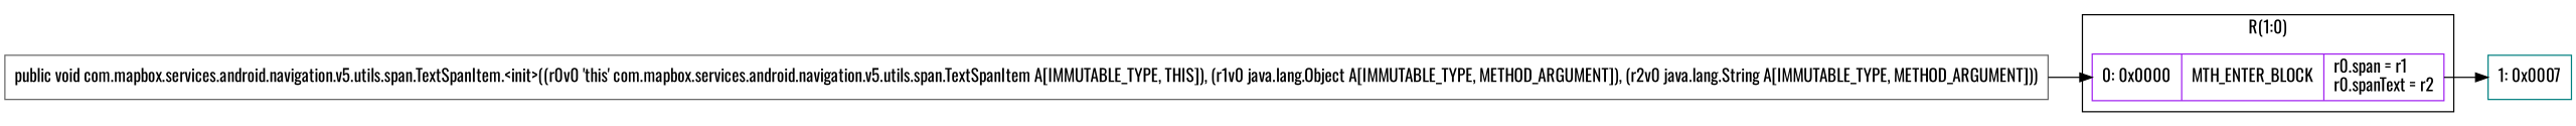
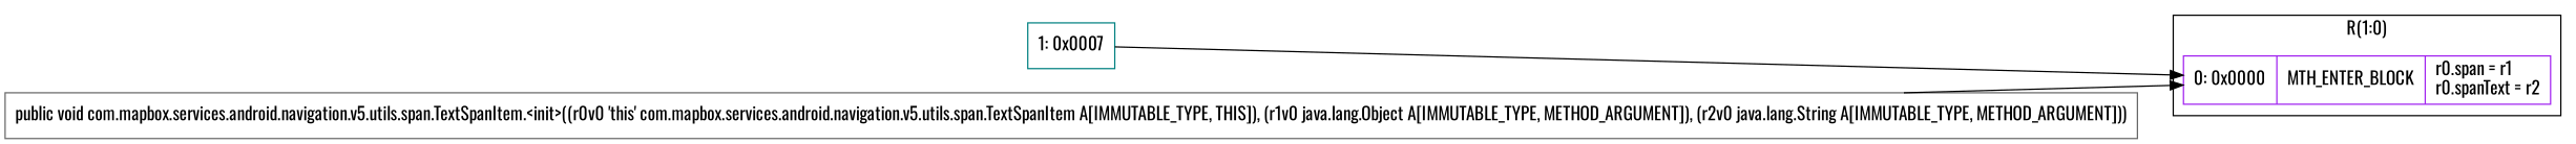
  digraph {
    rankdir=LR
    fontname=Oswald
    node [shape=record fontname=Oswald]
    edge [fontname=Oswald]
    n1 [color=purple label="{0\:\ 0x0000|MTH_ENTER_BLOCK\l|r0.span = r1\lr0.spanText = r2\l}"]
    n2 [color=teal label="{1\:\ 0x0007}"]
    n3 [label="{public void com.mapbox.services.android.navigation.v5.utils.span.TextSpanItem.\<init\>((r0v0 'this' com.mapbox.services.android.navigation.v5.utils.span.TextSpanItem A[IMMUTABLE_TYPE, THIS]), (r1v0 java.lang.Object A[IMMUTABLE_TYPE, METHOD_ARGUMENT]), (r2v0 java.lang.String A[IMMUTABLE_TYPE, METHOD_ARGUMENT])) }" color=gray40]
    subgraph cluster_1 {
      label="R(1:0)"
      n1
    }
-   n1 -> n2
+   n2 -> n1
    n3 -> n1
  }
